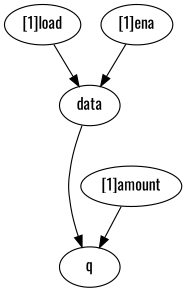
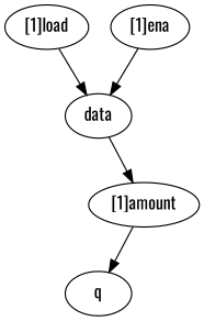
  strict digraph {
    fontname=Oswald
    node [fontname=Oswald]
    edge [fontname=Oswald]
    q [complexity=0 importance=0.428570815005 rank=0.0]
    "[1]amount" [complexity=1 importance=1.85714055627 rank=1.85714055627]
    "[1]load" [complexity=2 importance=0.571428111254 rank=0.285714055627]
    data [complexity=10 importance=2.28571137127 rank=0.228571137127]
    "[1]ena" [complexity=3 importance=2.71428218628 rank=0.904760728759]
    "[1]amount" -> q
    "[1]load" -> data
-   data -> q
+   data -> "[1]amount"
    "[1]ena" -> data
  }
